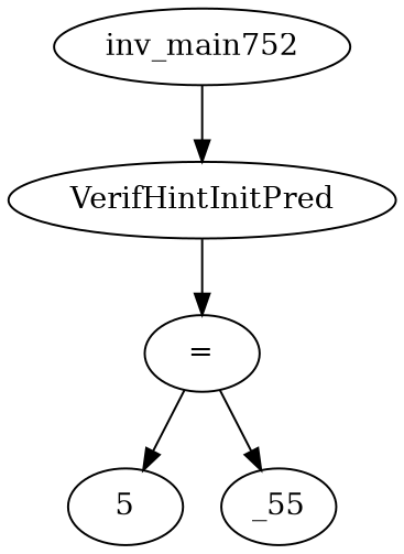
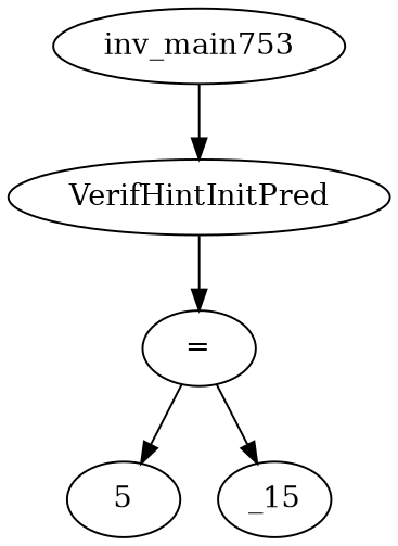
  digraph {
-   n1 [label=inv_main752]
+   n1 [label=inv_main753]
    n2 [label=VerifHintInitPred]
    n3 [label="="]
    n4 [label=5]
-   n5 [label=_55]
+   n5 [label=_15]
    n1 -> n2
    n2 -> n3
    n3 -> n4
    n3 -> n5
  }
